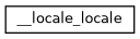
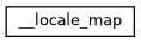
  digraph {
    rankdir=LR
-   n1 [color=black fillcolor=white fontname=Helvetica fontsize=10 height=0.2 label=__locale_locale shape=record style=filled width=0.4]
+   n1 [color=black fillcolor=white fontname=Helvetica fontsize=10 height=0.2 label=__locale_map shape=record style=filled width=0.4]
  }
